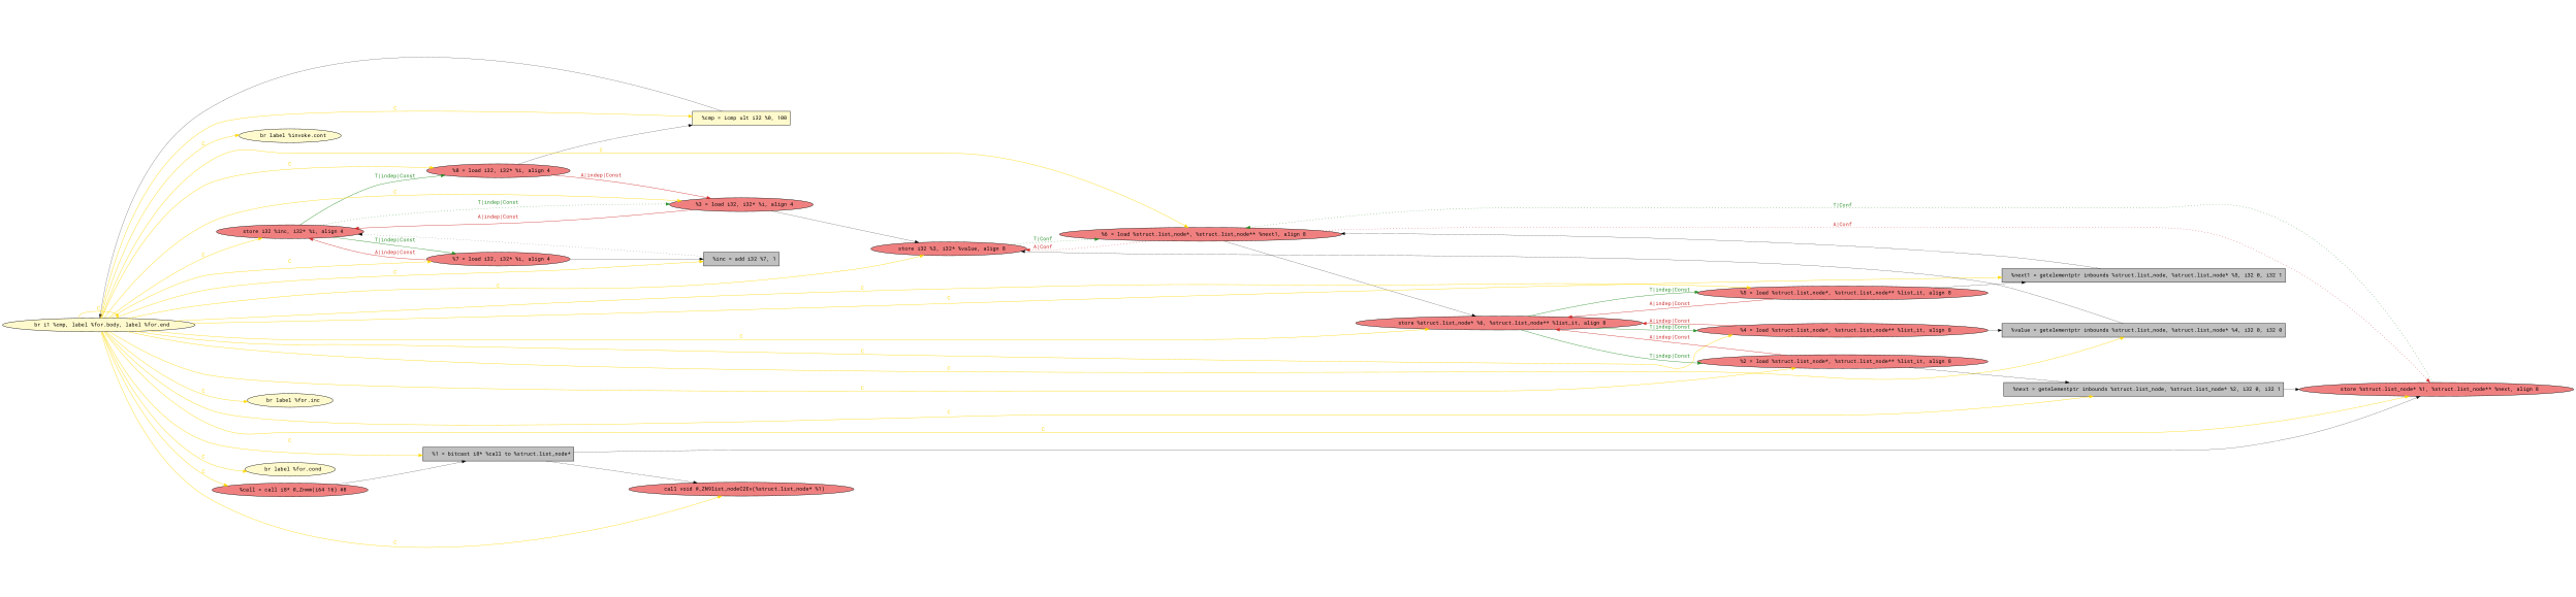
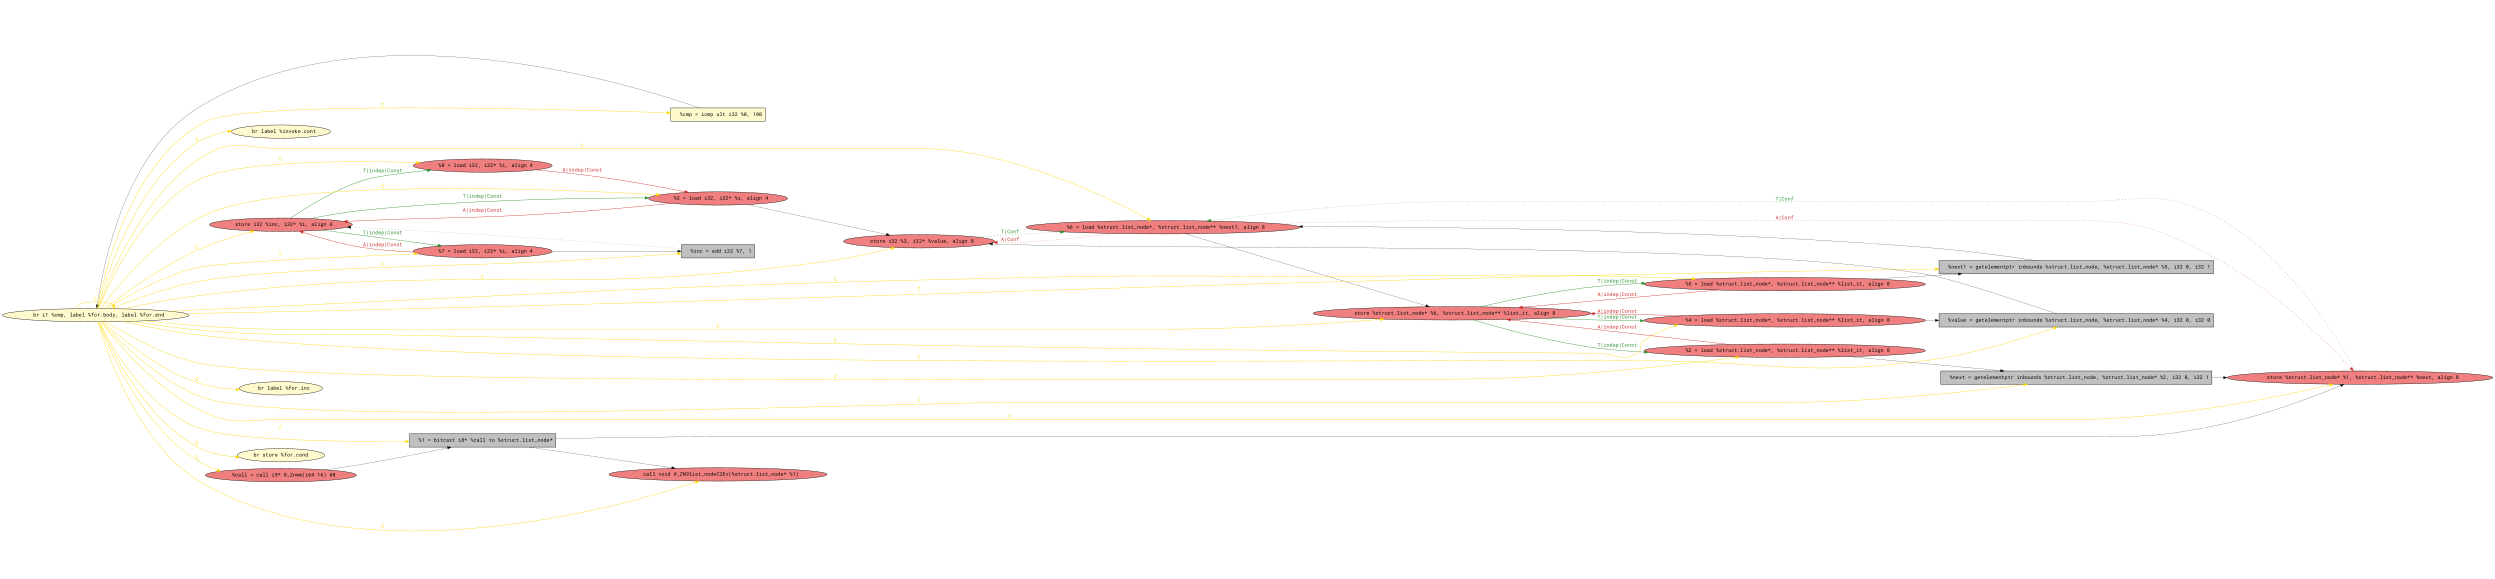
  digraph {
    fontname="Roboto Mono"
    rankdir=LR
    node [fillcolor=lightcoral fontname="Roboto Mono" shape=ellipse style=filled]
    edge [color=gold fontcolor=gold fontname="Roboto Mono" penwidth=1.0 style=solid]
    n1 [fillcolor=lemonchiffon label="  br label %invoke.cont"]
    n2 [label="  store i32 %3, i32* %value, align 8"]
    n3 [label="  %6 = load %struct.list_node*, %struct.list_node** %next1, align 8"]
    n4 [label="  store %struct.list_node* %1, %struct.list_node** %next, align 8"]
    n5 [label="  store %struct.list_node* %6, %struct.list_node** %list_it, align 8"]
    n6 [label="  store i32 %inc, i32* %i, align 4"]
    n7 [label="  %3 = load i32, i32* %i, align 4"]
    n8 [label="  %0 = load i32, i32* %i, align 4"]
    n9 [label="  %7 = load i32, i32* %i, align 4"]
    n10 [fillcolor=lemonchiffon label="  %cmp = icmp ult i32 %0, 100" shape=rectangle]
    n11 [fillcolor=grey label="  %inc = add i32 %7, 1" shape=rectangle]
    n12 [fillcolor=lemonchiffon label="  br i1 %cmp, label %for.body, label %for.end"]
    n13 [label="  %2 = load %struct.list_node*, %struct.list_node** %list_it, align 8"]
    n14 [label="  %5 = load %struct.list_node*, %struct.list_node** %list_it, align 8"]
    n15 [fillcolor=grey label="  %next = getelementptr inbounds %struct.list_node, %struct.list_node* %2, i32 0, i32 1" shape=rectangle]
    n16 [fillcolor=grey label="  %1 = bitcast i8* %call to %struct.list_node*" shape=rectangle]
    n17 [fillcolor=lemonchiffon label="  br label %for.inc"]
    n18 [fillcolor=grey label="  %next1 = getelementptr inbounds %struct.list_node, %struct.list_node* %5, i32 0, i32 1" shape=rectangle]
    n19 [label="  call void @_ZN9list_nodeC2Ev(%struct.list_node* %1)"]
    n20 [label="  %call = call i8* @_Znwm(i64 16) #8"]
-   n21 [fillcolor=lemonchiffon label="  br label %for.cond"]
+   n21 [fillcolor=lemonchiffon label="br store %for.cond"]
    n22 [label="  %4 = load %struct.list_node*, %struct.list_node** %list_it, align 8"]
    n23 [fillcolor=grey label="  %value = getelementptr inbounds %struct.list_node, %struct.list_node* %4, i32 0, i32 0" shape=rectangle]
    n2 -> n3 [color=forestgreen fontcolor=forestgreen label="T|Conf" style=dotted]
    n3 -> n2 [color=firebrick3 fontcolor=firebrick3 label="A|Conf" style=dotted]
    n3 -> n4 [color=firebrick3 fontcolor=firebrick3 label="A|Conf" style=dotted]
    n3 -> n5 [color=black fontcolor=black penwidth=0.5]
    n4 -> n3 [color=forestgreen fontcolor=forestgreen label="T|Conf" style=dotted]
    n5 -> n13 [color=forestgreen fontcolor=forestgreen label="T|indep|Const"]
    n5 -> n14 [color=forestgreen fontcolor=forestgreen label="T|indep|Const"]
    n5 -> n22 [color=forestgreen fontcolor=forestgreen label="T|indep|Const"]
-   n6 -> n7 [color=forestgreen fontcolor=forestgreen label="T|indep|Const" style=dotted]
+   n6 -> n7 [color=forestgreen fontcolor=forestgreen label="T|indep|Const"]
    n6 -> n8 [color=forestgreen fontcolor=forestgreen label="T|indep|Const"]
    n6 -> n9 [color=forestgreen fontcolor=forestgreen label="T|indep|Const"]
    n7 -> n2 [color=black fontcolor=black penwidth=0.5]
    n7 -> n6 [color=firebrick3 fontcolor=firebrick3 label="A|indep|Const"]
    n8 -> n7 [color=firebrick3 fontcolor=firebrick3 label="A|indep|Const"]
-   n8 -> n10 [color=black fontcolor=black penwidth=0.5]
    n9 -> n6 [color=firebrick3 fontcolor=firebrick3 label="A|indep|Const"]
    n9 -> n11 [color=black fontcolor=black penwidth=0.5]
    n10 -> n12 [color=black fontcolor=black penwidth=0.5]
    n11 -> n6 [color=black fontcolor=black penwidth=0.5 style=dotted]
    n12 -> n1 [label=C]
    n12 -> n2 [label=C]
    n12 -> n3 [label=C]
    n12 -> n4 [label=C]
    n12 -> n5 [label=C]
    n12 -> n6 [label=C]
    n12 -> n7 [label=C]
    n12 -> n8 [label=C]
    n12 -> n9 [label=C]
    n12 -> n10 [label=C]
    n12 -> n11 [label=C]
    n12 -> n12 [label=C]
    n12 -> n13 [label=C]
    n12 -> n14 [label=C]
    n12 -> n15 [label=C]
    n12 -> n16 [label=C]
    n12 -> n17 [label=C]
    n12 -> n18 [label=C]
    n12 -> n19 [label=C]
    n12 -> n20 [label=C]
    n12 -> n21 [label=C]
    n12 -> n22 [label=C]
    n12 -> n23 [label=C]
    n13 -> n5 [color=firebrick3 fontcolor=firebrick3 label="A|indep|Const"]
    n13 -> n15 [color=black fontcolor=black penwidth=0.5]
    n14 -> n5 [color=firebrick3 fontcolor=firebrick3 label="A|indep|Const"]
    n14 -> n18 [color=black fontcolor=black penwidth=0.5]
    n15 -> n4 [color=black fontcolor=black penwidth=0.5]
    n16 -> n4 [color=black fontcolor=black penwidth=0.5]
    n16 -> n19 [color=black fontcolor=black penwidth=0.5]
    n18 -> n3 [color=black fontcolor=black penwidth=0.5]
    n20 -> n16 [color=black fontcolor=black penwidth=0.5]
    n22 -> n5 [color=firebrick3 fontcolor=firebrick3 label="A|indep|Const"]
    n22 -> n23 [color=black fontcolor=black penwidth=0.5]
    n23 -> n2 [color=black fontcolor=black penwidth=0.5]
  }
